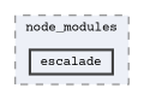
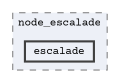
  digraph {
    compound=true
    fontname="Courier Prime"
    n1 [color=grey25 fillcolor="#edf0f7" fontname="Courier Prime" fontsize=10 height=0.2 label=escalade shape=box style="filled,bold" width=0.4]
    subgraph cluster_1 {
      bgcolor="#edf0f7"
      fontsize=10
-     label=node_modules
+     label=node_escalade
      pencolor=grey50
      style="filled,dashed"
      n1
    }
  }
